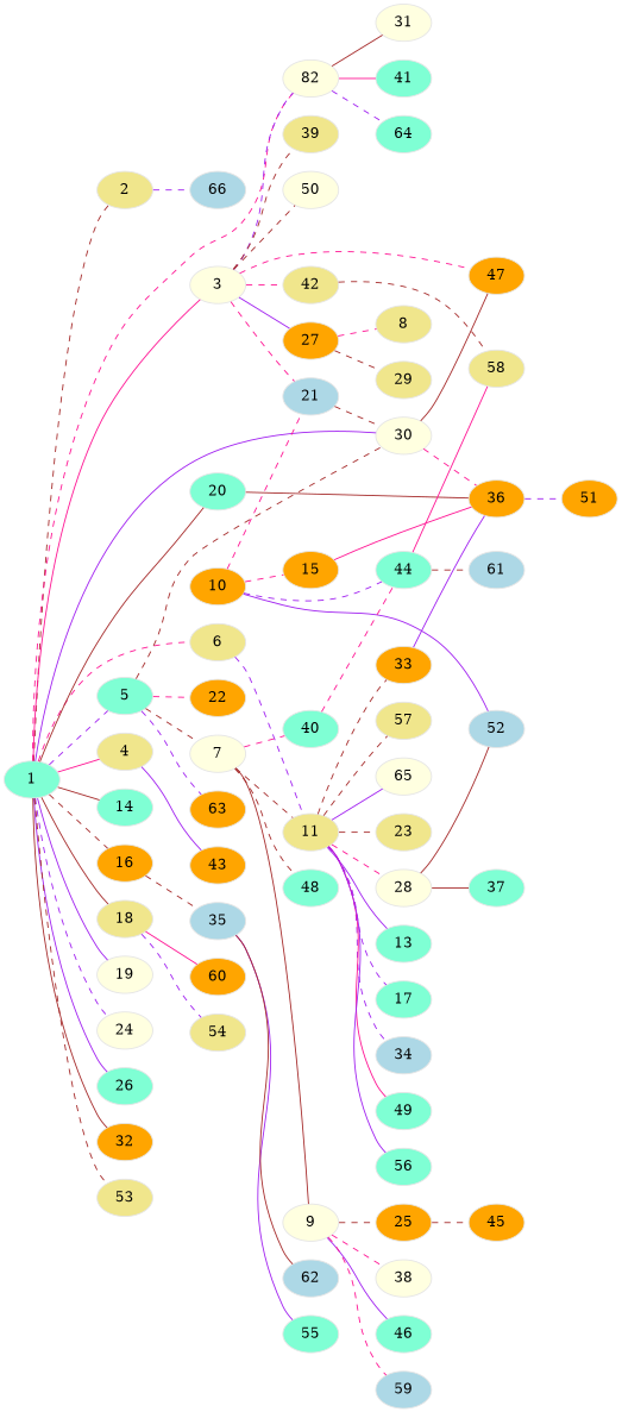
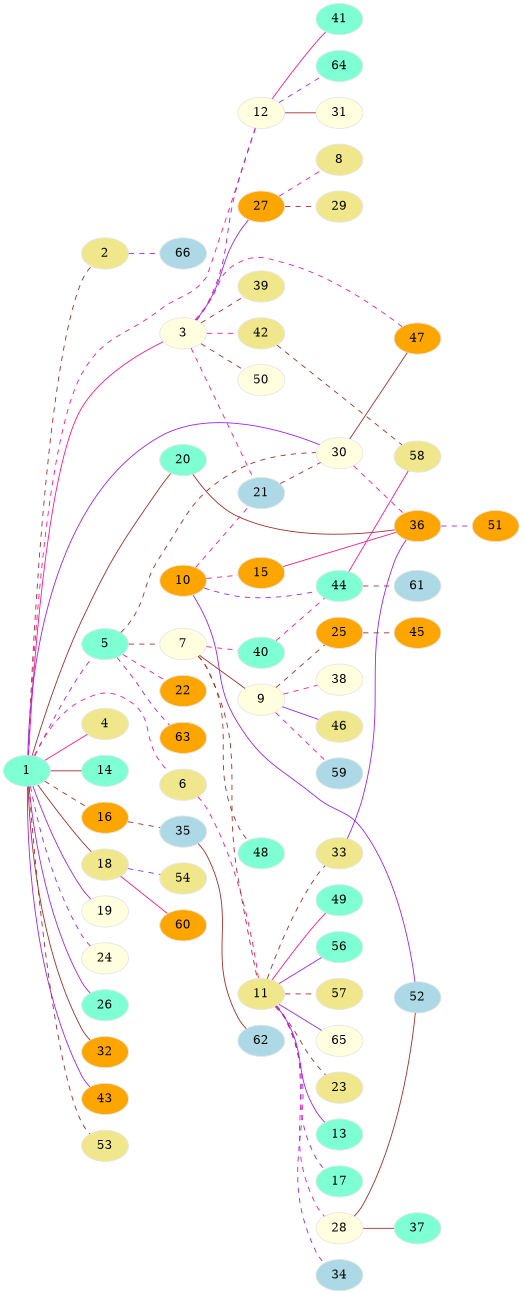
  graph {
    rankdir=LR
    node [color=gray90 fillcolor=aquamarine style=filled]
    edge [color=brown style=dashed]
    2 [fillcolor=khaki]
    1
    3 [fillcolor=lightyellow]
    4 [fillcolor=khaki]
    5
    6 [fillcolor=khaki]
-   12 [fillcolor=lightyellow label=82]
+   12 [fillcolor=lightyellow]
    14
    16 [fillcolor=orange]
    18 [fillcolor=khaki]
    19 [fillcolor=lightyellow]
    20
    24 [fillcolor=lightyellow]
    26
    30 [fillcolor=lightyellow]
    32 [fillcolor=orange]
    43 [fillcolor=orange]
    53 [fillcolor=khaki]
    66 [fillcolor=lightblue]
    21 [fillcolor=lightblue]
    27 [fillcolor=orange]
    39 [fillcolor=khaki]
    42 [fillcolor=khaki]
    47 [fillcolor=orange]
    50 [fillcolor=lightyellow]
    7 [fillcolor=lightyellow]
    22 [fillcolor=orange]
    63 [fillcolor=orange]
    11 [fillcolor=khaki]
    10 [fillcolor=orange]
    15 [fillcolor=orange]
    44
    52 [fillcolor=lightblue]
    31 [fillcolor=lightyellow]
    41
    64
    35 [fillcolor=lightblue]
    54 [fillcolor=khaki]
    60 [fillcolor=orange]
    36 [fillcolor=orange]
    23 [fillcolor=khaki]
    8 [fillcolor=khaki]
    29 [fillcolor=khaki]
    58 [fillcolor=khaki]
    9 [fillcolor=lightyellow]
    40
    48
    13
    17
    28 [fillcolor=lightyellow]
-   33 [fillcolor=orange]
+   33 [fillcolor=khaki]
    34 [fillcolor=lightblue]
    49
    56
    57 [fillcolor=khaki]
    65 [fillcolor=lightyellow]
    25 [fillcolor=orange]
    38 [fillcolor=lightyellow]
-   46
+   46 [fillcolor=khaki]
    59 [fillcolor=lightblue]
    45 [fillcolor=orange]
    61 [fillcolor=lightblue]
    37
    51 [fillcolor=orange]
-   55
    62 [fillcolor=lightblue]
    2 -- 66 [color=purple]
    1 -- 2
    1 -- 3 [color=deeppink style=solid]
    1 -- 4 [color=deeppink style=solid]
    1 -- 5 [color=purple]
    1 -- 6 [color=deeppink]
    1 -- 12 [color=deeppink]
    1 -- 14 [style=solid]
    1 -- 16
    1 -- 18 [style=solid]
    1 -- 19 [color=purple style=solid]
    1 -- 20 [style=solid]
    1 -- 24 [color=purple]
    1 -- 26 [color=purple style=solid]
    1 -- 30 [color=purple style=solid]
    1 -- 32 [style=solid]
-   4 -- 43 [color=purple style=solid]
+   1 -- 43 [color=purple style=solid]
    1 -- 53
    3 -- 12 [color=purple]
    3 -- 21 [color=deeppink]
    3 -- 27 [color=purple style=solid]
    3 -- 39
    3 -- 42 [color=deeppink]
    3 -- 47 [color=deeppink]
    3 -- 50
    5 -- 30
    5 -- 7
    5 -- 22 [color=deeppink]
    5 -- 63 [color=purple]
-   6 -- 11 [color=purple]
+   6 -- 11 [color=deeppink]
    12 -- 31 [style=solid]
    12 -- 41 [color=deeppink style=solid]
    12 -- 64 [color=purple]
    16 -- 35
    18 -- 54 [color=purple]
    18 -- 60 [color=deeppink style=solid]
    20 -- 36 [style=solid]
    30 -- 47 [style=solid]
    30 -- 36 [color=deeppink]
    21 -- 30
    27 -- 8 [color=deeppink]
    27 -- 29
    42 -- 58
    7 -- 11
    7 -- 9 [style=solid]
    7 -- 40 [color=deeppink]
    7 -- 48
    11 -- 23
    11 -- 13 [color=purple style=solid]
    11 -- 17 [color=purple]
    11 -- 28 [color=deeppink]
    11 -- 33
    11 -- 34 [color=purple]
    11 -- 49 [color=deeppink style=solid]
    11 -- 56 [color=purple style=solid]
    11 -- 57
    11 -- 65 [color=purple style=solid]
    10 -- 21 [color=deeppink]
    10 -- 15 [color=deeppink]
    10 -- 44 [color=purple]
    10 -- 52 [color=purple style=solid]
    15 -- 36 [color=deeppink style=solid]
    44 -- 58 [color=deeppink style=solid]
    44 -- 61
-   35 -- 55 [color=purple style=solid]
    35 -- 62 [style=solid]
    36 -- 51 [color=purple]
    9 -- 25
    9 -- 38 [color=deeppink]
    9 -- 46 [color=purple style=solid]
    9 -- 59 [color=deeppink]
    40 -- 44 [color=deeppink]
    28 -- 52 [style=solid]
    28 -- 37 [style=solid]
    33 -- 36 [color=purple style=solid]
    25 -- 45
  }
